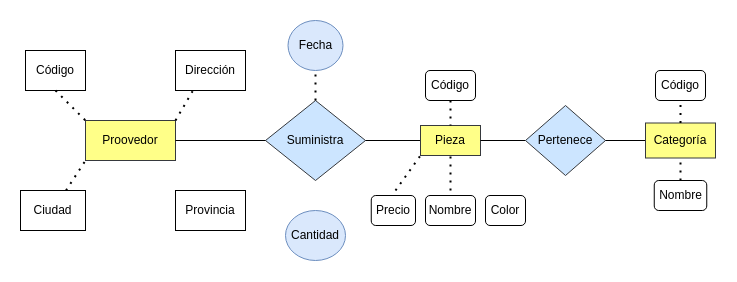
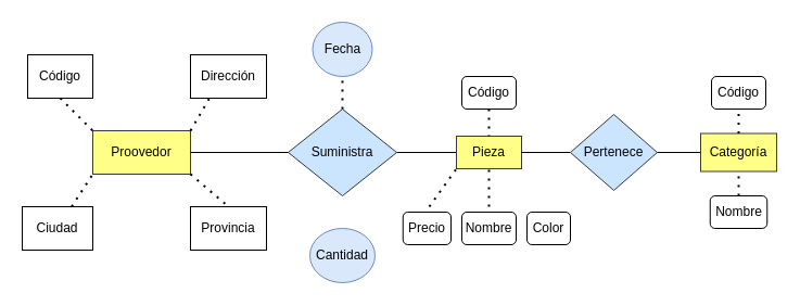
  <mxCell id="0" />
  <mxCell id="1" parent="0" />
  <mxCell id="2" value="Proovedor" style="rounded=0;whiteSpace=wrap;html=1;fillColor=#ffff88;strokeColor=#36393d;" parent="1" vertex="1"><mxGeometry x="85" y="120" width="90" height="40" as="geometry" /></mxCell>
  <mxCell id="3" value="Dirección" style="rounded=0;whiteSpace=wrap;html=1;direction=west;" parent="1" vertex="1"><mxGeometry x="175" y="50" width="70" height="40" as="geometry" /></mxCell>
  <mxCell id="4" value="Ciudad" style="rounded=0;whiteSpace=wrap;html=1;" parent="1" vertex="1"><mxGeometry x="20" y="190" width="65" height="40" as="geometry" /></mxCell>
  <mxCell id="5" value="Provincia" style="rounded=0;whiteSpace=wrap;html=1;" parent="1" vertex="1"><mxGeometry x="175" y="190" width="70" height="40" as="geometry" /></mxCell>
  <mxCell id="6" value="Código" style="rounded=0;whiteSpace=wrap;html=1;" parent="1" vertex="1"><mxGeometry x="25" y="50" width="60" height="40" as="geometry" /></mxCell>
  <mxCell id="7" value="" style="endArrow=none;dashed=1;html=1;dashPattern=1 3;strokeWidth=2;entryX=0;entryY=1;entryDx=0;entryDy=0;" parent="1" source="4" target="2" edge="1"><mxGeometry width="50" height="50" relative="1" as="geometry"><mxPoint x="45" y="240" as="sourcePoint" /><mxPoint x="95" y="190" as="targetPoint" /></mxGeometry></mxCell>
  <mxCell id="8" value="" style="endArrow=none;dashed=1;html=1;dashPattern=1 3;strokeWidth=2;exitX=0.5;exitY=1;exitDx=0;exitDy=0;" parent="1" source="6" edge="1"><mxGeometry width="50" height="50" relative="1" as="geometry"><mxPoint x="45" y="160" as="sourcePoint" /><mxPoint x="85" y="120" as="targetPoint" /></mxGeometry></mxCell>
  <mxCell id="9" value="" style="endArrow=none;dashed=1;html=1;dashPattern=1 3;strokeWidth=2;entryX=0.75;entryY=0;entryDx=0;entryDy=0;exitX=1;exitY=0;exitDx=0;exitDy=0;" parent="1" source="2" target="3" edge="1"><mxGeometry width="50" height="50" relative="1" as="geometry"><mxPoint x="45" y="240" as="sourcePoint" /><mxPoint x="95" y="190" as="targetPoint" /></mxGeometry></mxCell>
+ <mxCell id="10" value="" style="endArrow=none;dashed=1;html=1;dashPattern=1 3;strokeWidth=2;entryX=0.5;entryY=0;entryDx=0;entryDy=0;exitX=1;exitY=1;exitDx=0;exitDy=0;" parent="1" source="2" target="5" edge="1"><mxGeometry width="50" height="50" relative="1" as="geometry"><mxPoint x="45" y="240" as="sourcePoint" /><mxPoint x="95" y="190" as="targetPoint" /></mxGeometry></mxCell>
  <mxCell id="11" value="Suministra" style="rhombus;whiteSpace=wrap;html=1;fillColor=#cce5ff;strokeColor=#36393d;" parent="1" vertex="1"><mxGeometry x="265" y="100" width="100" height="80" as="geometry" /></mxCell>
  <mxCell id="12" value="Fecha" style="ellipse;whiteSpace=wrap;html=1;fillColor=#dae8fc;strokeColor=#6c8ebf;" parent="1" vertex="1"><mxGeometry x="287.5" y="20" width="55" height="50" as="geometry" /></mxCell>
  <mxCell id="13" value="Cantidad" style="ellipse;whiteSpace=wrap;html=1;fillColor=#dae8fc;strokeColor=#6c8ebf;" parent="1" vertex="1"><mxGeometry x="285" y="210" width="60" height="50" as="geometry" /></mxCell>
  <mxCell id="14" value="" style="endArrow=none;html=1;entryX=1;entryY=0.5;entryDx=0;entryDy=0;" parent="1" target="2" edge="1"><mxGeometry width="50" height="50" relative="1" as="geometry"><mxPoint x="265" y="140" as="sourcePoint" /><mxPoint x="465" y="90" as="targetPoint" /></mxGeometry></mxCell>
  <mxCell id="15" value="" style="endArrow=none;dashed=1;html=1;dashPattern=1 3;strokeWidth=2;entryX=0.5;entryY=1;entryDx=0;entryDy=0;exitX=0.5;exitY=0;exitDx=0;exitDy=0;" parent="1" source="11" target="12" edge="1"><mxGeometry width="50" height="50" relative="1" as="geometry"><mxPoint x="395" y="140" as="sourcePoint" /><mxPoint x="445" y="90" as="targetPoint" /></mxGeometry></mxCell>
  <mxCell id="16" value="" style="endArrow=none;html=1;exitX=1;exitY=0.5;exitDx=0;exitDy=0;entryX=0.083;entryY=0.5;entryDx=0;entryDy=0;entryPerimeter=0;" parent="1" source="11" target="17" edge="1"><mxGeometry width="50" height="50" relative="1" as="geometry"><mxPoint x="395" y="140" as="sourcePoint" /><mxPoint x="415" y="140" as="targetPoint" /></mxGeometry></mxCell>
  <mxCell id="17" value="Pieza" style="rounded=0;whiteSpace=wrap;html=1;fillColor=#ffff88;strokeColor=#36393d;" parent="1" vertex="1"><mxGeometry x="420" y="125" width="60" height="30" as="geometry" /></mxCell>
  <mxCell id="18" value="Color" style="rounded=1;whiteSpace=wrap;html=1;" parent="1" vertex="1"><mxGeometry x="485" y="195" width="40" height="30" as="geometry" /></mxCell>
  <mxCell id="19" value="Precio" style="rounded=1;whiteSpace=wrap;html=1;" parent="1" vertex="1"><mxGeometry x="370.75" y="195" width="44.25" height="30" as="geometry" /></mxCell>
  <mxCell id="20" value="Nombre" style="rounded=1;whiteSpace=wrap;html=1;" parent="1" vertex="1"><mxGeometry x="425" y="195" width="50" height="30" as="geometry" /></mxCell>
  <mxCell id="21" value="" style="endArrow=none;dashed=1;html=1;dashPattern=1 3;strokeWidth=2;entryX=0;entryY=1;entryDx=0;entryDy=0;" parent="1" target="17" edge="1"><mxGeometry width="50" height="50" relative="1" as="geometry"><mxPoint x="395" y="190" as="sourcePoint" /><mxPoint x="255" y="90" as="targetPoint" /></mxGeometry></mxCell>
  <mxCell id="22" value="" style="endArrow=none;dashed=1;html=1;dashPattern=1 3;strokeWidth=2;entryX=0.5;entryY=1;entryDx=0;entryDy=0;" parent="1" target="17" edge="1"><mxGeometry width="50" height="50" relative="1" as="geometry"><mxPoint x="450" y="190" as="sourcePoint" /><mxPoint x="255" y="90" as="targetPoint" /></mxGeometry></mxCell>
  <mxCell id="23" value="" style="endArrow=none;dashed=1;html=1;dashPattern=1 3;strokeWidth=2;entryX=0.5;entryY=0;entryDx=0;entryDy=0;" parent="1" target="17" edge="1"><mxGeometry width="50" height="50" relative="1" as="geometry"><mxPoint x="450" y="100" as="sourcePoint" /><mxPoint x="395" y="90" as="targetPoint" /></mxGeometry></mxCell>
  <mxCell id="24" value="Código" style="rounded=1;whiteSpace=wrap;html=1;" parent="1" vertex="1"><mxGeometry x="425" y="70" width="50" height="30" as="geometry" /></mxCell>
  <mxCell id="25" value="" style="endArrow=none;html=1;entryX=1;entryY=0.5;entryDx=0;entryDy=0;" parent="1" target="17" edge="1"><mxGeometry width="50" height="50" relative="1" as="geometry"><mxPoint x="525" y="140" as="sourcePoint" /><mxPoint x="435" y="90" as="targetPoint" /></mxGeometry></mxCell>
  <mxCell id="26" value="Pertenece" style="rhombus;whiteSpace=wrap;html=1;fillColor=#cce5ff;strokeColor=#36393d;" parent="1" vertex="1"><mxGeometry x="525" y="105" width="80" height="70" as="geometry" /></mxCell>
  <mxCell id="27" value="" style="endArrow=none;html=1;exitX=1;exitY=0.5;exitDx=0;exitDy=0;" parent="1" source="26" edge="1"><mxGeometry width="50" height="50" relative="1" as="geometry"><mxPoint x="625" y="140" as="sourcePoint" /><mxPoint x="645" y="140" as="targetPoint" /></mxGeometry></mxCell>
  <mxCell id="28" value="Categoría" style="rounded=0;whiteSpace=wrap;html=1;fillColor=#ffff88;strokeColor=#36393d;" parent="1" vertex="1"><mxGeometry x="645" y="122.5" width="70" height="35" as="geometry" /></mxCell>
  <mxCell id="29" value="Código" style="rounded=1;whiteSpace=wrap;html=1;direction=west;" parent="1" vertex="1"><mxGeometry x="655" y="70" width="50" height="30" as="geometry" /></mxCell>
  <mxCell id="30" value="" style="endArrow=none;dashed=1;html=1;dashPattern=1 3;strokeWidth=2;entryX=0.5;entryY=0;entryDx=0;entryDy=0;exitX=0.5;exitY=0;exitDx=0;exitDy=0;" parent="1" source="28" target="29" edge="1"><mxGeometry width="50" height="50" relative="1" as="geometry"><mxPoint x="605" y="140" as="sourcePoint" /><mxPoint x="655" y="90" as="targetPoint" /></mxGeometry></mxCell>
  <mxCell id="31" value="Nombre" style="rounded=1;whiteSpace=wrap;html=1;" parent="1" vertex="1"><mxGeometry x="653.75" y="180" width="52.5" height="30" as="geometry" /></mxCell>
  <mxCell id="32" value="" style="endArrow=none;dashed=1;html=1;dashPattern=1 3;strokeWidth=2;entryX=0.5;entryY=1;entryDx=0;entryDy=0;exitX=0.5;exitY=0;exitDx=0;exitDy=0;" parent="1" source="31" target="28" edge="1"><mxGeometry width="50" height="50" relative="1" as="geometry"><mxPoint x="605" y="140" as="sourcePoint" /><mxPoint x="655" y="90" as="targetPoint" /></mxGeometry></mxCell>
